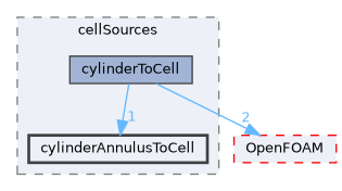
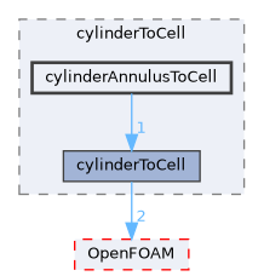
  digraph {
    compound=true
    node [color=grey25 fillcolor="#edf0f7" fontname=Helvetica fontsize=10 shape=box]
    edge [color=steelblue1 fontcolor=steelblue1 fontname=Helvetica fontsize=10 labeldistance=1.5 labelfontname=Helvetica labelfontsize=10]
    n1 [fillcolor="#a2b4d6" height=0.2 label=cylinderToCell style=filled width=0.4]
    n2 [height=0.2 label=cylinderAnnulusToCell style="filled,bold" width=0.4]
    n3 [color=red height=0.2 label=OpenFOAM style="filled,dashed" width=0.4]
    subgraph cluster_1 {
      bgcolor="#edf0f7"
      fontname=Helvetica
      fontsize=10
-     label=cellSources
+     label=cylinderToCell
      pencolor=grey50
      style="filled,dashed"
      n1
      n2
    }
    n1 -> n3 [headlabel=2]
-   n1 -> n2 [headlabel=1]
+   n2 -> n1 [headlabel=1]
  }
